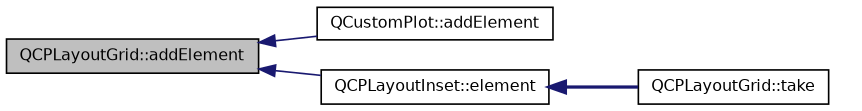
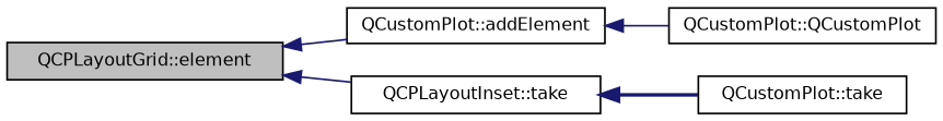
  digraph {
    rankdir=LR
    node [color=black fillcolor=white fontname=Helvetica fontsize=10 shape=record style=filled]
    edge [color=midnightblue dir=back fontname=Helvetica fontsize=10 labelfontname=Helvetica labelfontsize=10 style=solid]
-   n1 [fillcolor=grey75 fontcolor=black height=0.2 label="QCPLayoutGrid::addElement" width=0.4]
+   n1 [fillcolor=grey75 fontcolor=black height=0.2 label="QCPLayoutGrid::element" width=0.4]
    n2 [height=0.2 label="QCustomPlot::addElement" width=0.4]
-   n3 [height=0.2 label="QCPLayoutInset::element" width=0.4]
-   n5 [height=0.2 label="QCPLayoutGrid::take" width=0.4]
+   n3 [height=0.2 label="QCPLayoutInset::take" width=0.4]
+   n4 [height=0.2 label="QCustomPlot::QCustomPlot" width=0.4]
+   n5 [height=0.2 label="QCustomPlot::take" width=0.4]
    n1 -> n2
    n1 -> n3
+   n2 -> n4
    n3 -> n5 [style=bold]
  }
